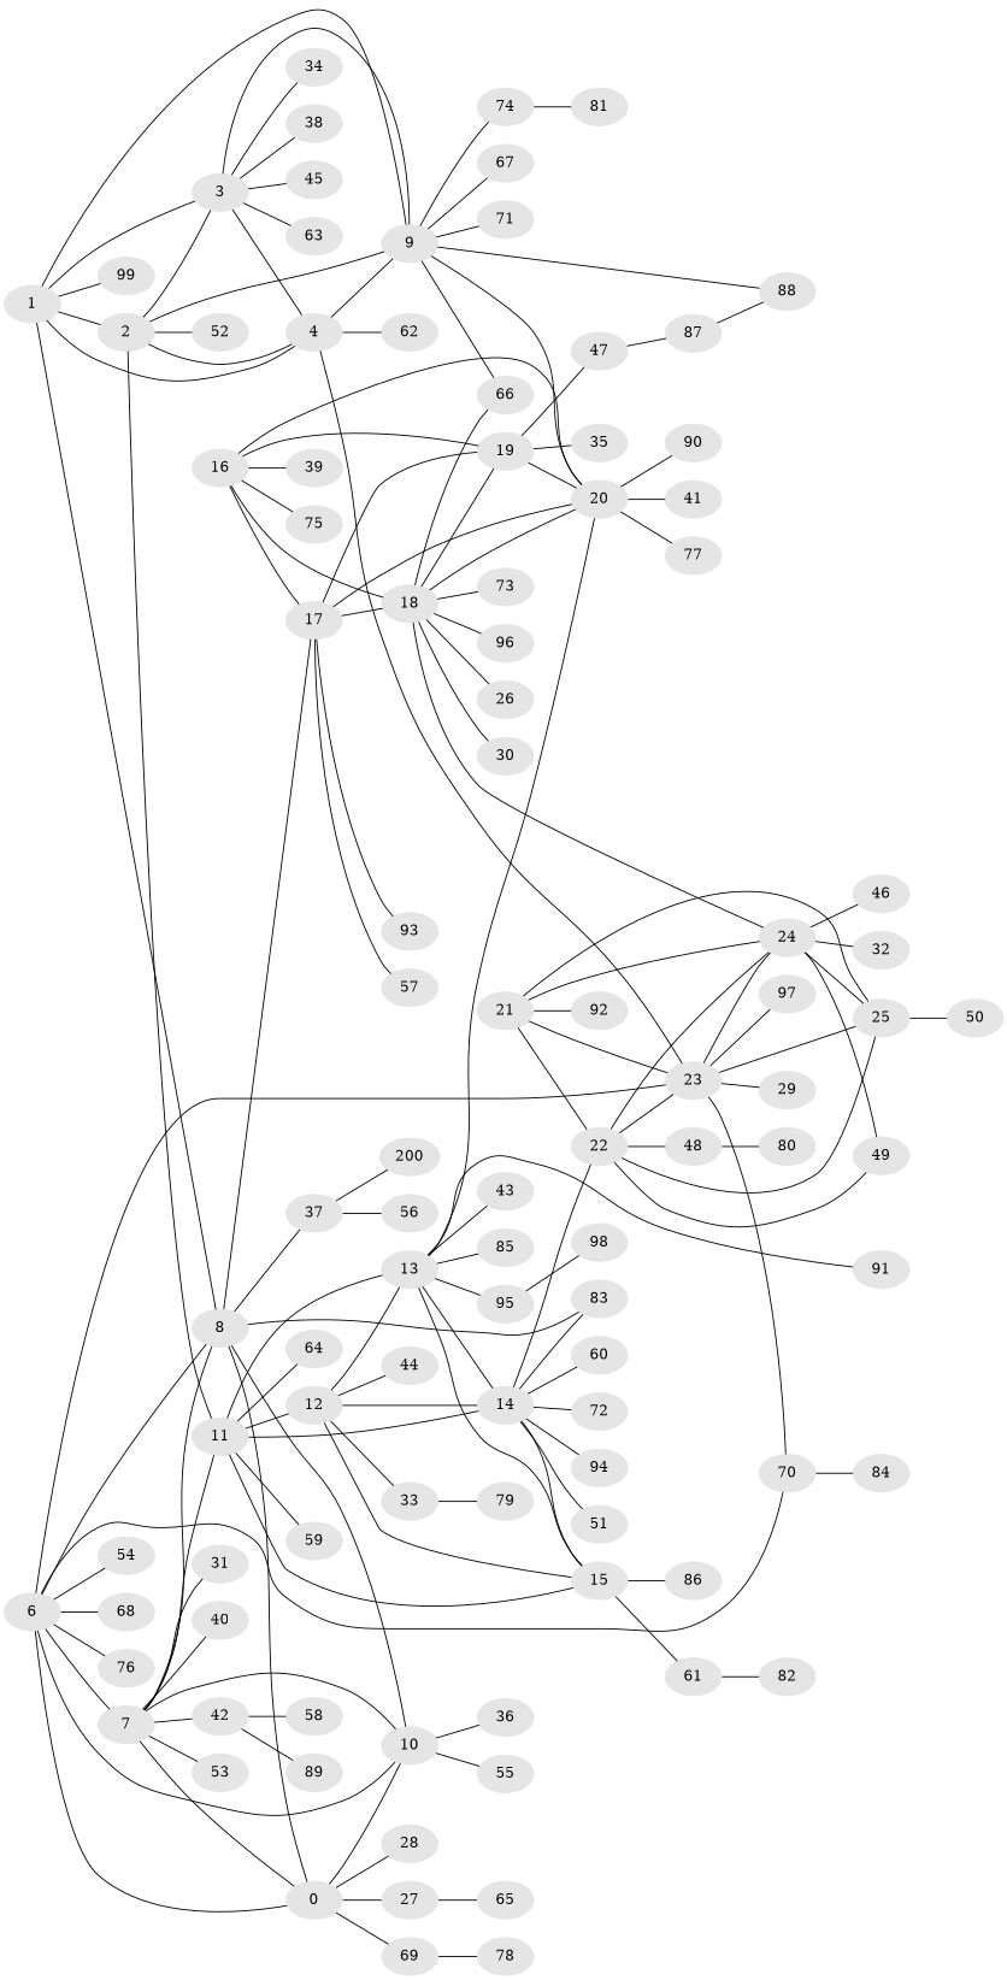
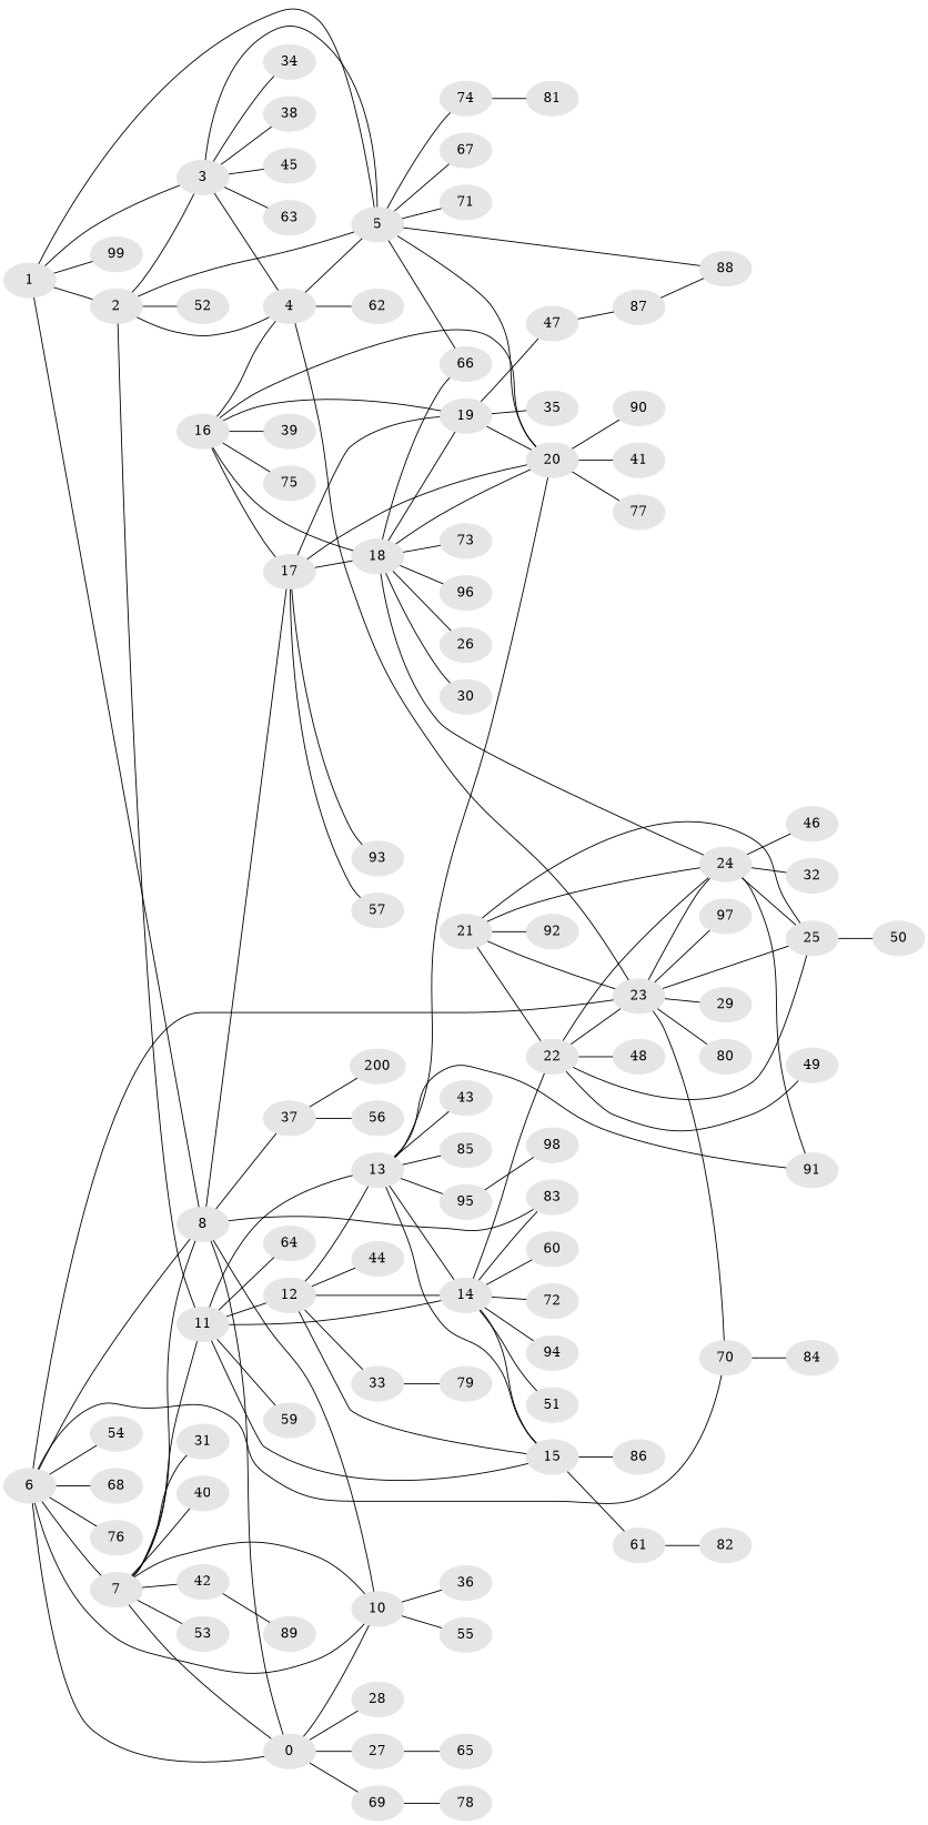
  graph {
    rankdir=LR
    node [color=gray90 style=filled]
    1
    2
    3
    4
-   5 [label=9]
+   5
    8
    99
    11
    52
    34
    38
    45
    63
    23
    62
    20
    66
    67
    71
    74
    88
    n22 [label=0]
    10
    17
    37
    83
    12
    13
    14
    15
    59
    64
    70
    24
    25
    29
    80
    97
    41
    77
    90
    81
    6
    7
    54
    68
    76
    31
    40
    42
    53
    27
    28
    69
    36
    55
    84
-   58
    89
    18
    19
    57
    93
    56
    n65 [label=200]
    65
    78
    33
    44
    43
    85
    91
    95
    22
    51
    60
    72
    94
    61
    86
    79
    98
    48
    49
    82
    16
    39
    75
    26
    30
    73
    96
    35
    47
    32
    46
    87
    21
    92
    50
    1 -- 2
    1 -- 3
-   1 -- 4
+   16 -- 4
    1 -- 5
    1 -- 8
    1 -- 99
    2 -- 3
    2 -- 4
    2 -- 5
    2 -- 11
    2 -- 52
    3 -- 4
    3 -- 5
    3 -- 34
    3 -- 38
    3 -- 45
    3 -- 63
    4 -- 5
    4 -- 23
    4 -- 62
    5 -- 20
    5 -- 66
    5 -- 67
    5 -- 71
    5 -- 74
    5 -- 88
    8 -- n22
    8 -- 10
    8 -- 17
    8 -- 37
    8 -- 83
    11 -- 12
    11 -- 13
    11 -- 14
    11 -- 15
    11 -- 59
    11 -- 64
    23 -- 70
    23 -- 24
    23 -- 25
    23 -- 29
-   48 -- 80
+   23 -- 80
    23 -- 97
    20 -- 41
    20 -- 77
    20 -- 90
    74 -- 81
    n22 -- 10
    n22 -- 27
    n22 -- 28
    n22 -- 69
    10 -- 36
    10 -- 55
    17 -- 20
    17 -- 18
    17 -- 19
    17 -- 57
    17 -- 93
    37 -- 56
    37 -- n65
    12 -- 13
    12 -- 14
    12 -- 15
    12 -- 33
    12 -- 44
    13 -- 20
    13 -- 14
    13 -- 15
    13 -- 43
    13 -- 85
    13 -- 91
    13 -- 95
    14 -- 83
    14 -- 15
    14 -- 22
    14 -- 51
    14 -- 60
    14 -- 72
    14 -- 94
    15 -- 61
    15 -- 86
    70 -- 84
    24 -- 25
-   24 -- 49
+   24 -- 91
    24 -- 32
    24 -- 46
    25 -- 50
    6 -- 8
    6 -- 23
    6 -- n22
    6 -- 10
    6 -- 70
    6 -- 7
    6 -- 54
    6 -- 68
    6 -- 76
    7 -- 8
    7 -- 11
    7 -- n22
    7 -- 10
    7 -- 31
    7 -- 40
    7 -- 42
    7 -- 53
-   42 -- 58
    42 -- 89
    27 -- 65
    69 -- 78
    18 -- 20
    18 -- 66
    18 -- 24
    18 -- 19
    18 -- 26
    18 -- 30
    18 -- 73
    18 -- 96
    19 -- 20
    19 -- 35
    19 -- 47
    33 -- 79
    95 -- 98
    22 -- 23
    22 -- 24
    22 -- 25
    22 -- 48
    22 -- 49
    61 -- 82
    16 -- 20
    16 -- 17
    16 -- 18
    16 -- 19
    16 -- 39
    16 -- 75
    47 -- 87
    87 -- 88
    21 -- 23
    21 -- 24
    21 -- 25
    21 -- 22
    21 -- 92
  }
